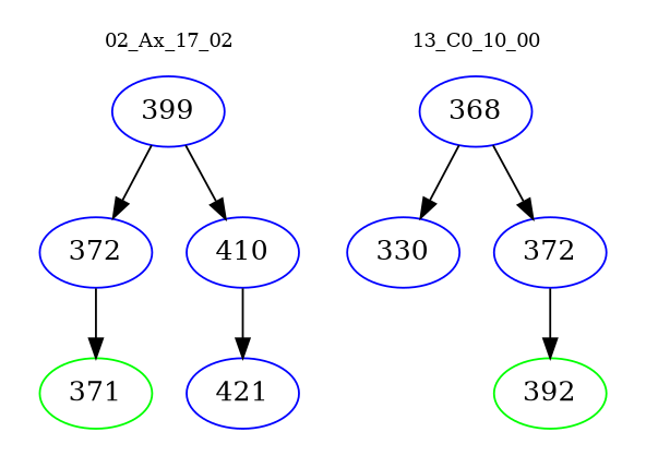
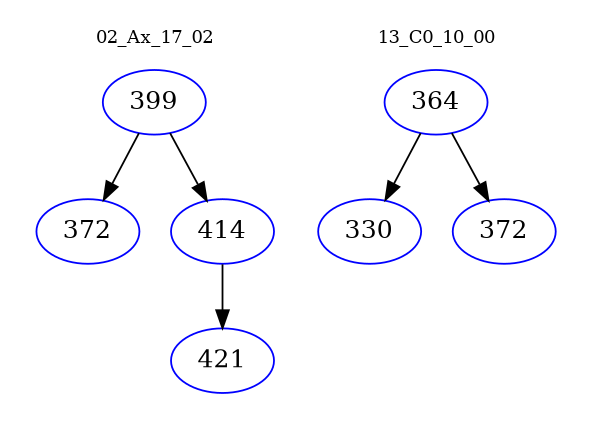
  digraph {
    node [color=blue]
    edge [color=black]
    n1 [label=399]
    n2 [label=372]
-   n3 [label=410]
-   n4 [color=green label=371]
+   n3 [label=414]
    n5 [label=421]
-   n6 [label=368]
+   n6 [label=364]
    n7 [label=330]
    n8 [label=372]
-   n9 [color=green label=392]
    subgraph cluster_1 {
      color=white
      fontsize=10
      label="02_Ax_17_02"
      n1
      n2
      n3
-     n4
      n5
    }
    subgraph cluster_2 {
      color=white
      fontsize=10
      label="13_C0_10_00"
      n6
      n7
      n8
-     n9
    }
    n1 -> n2
    n1 -> n3
-   n2 -> n4
    n3 -> n5
    n6 -> n7
    n6 -> n8
-   n8 -> n9
  }
